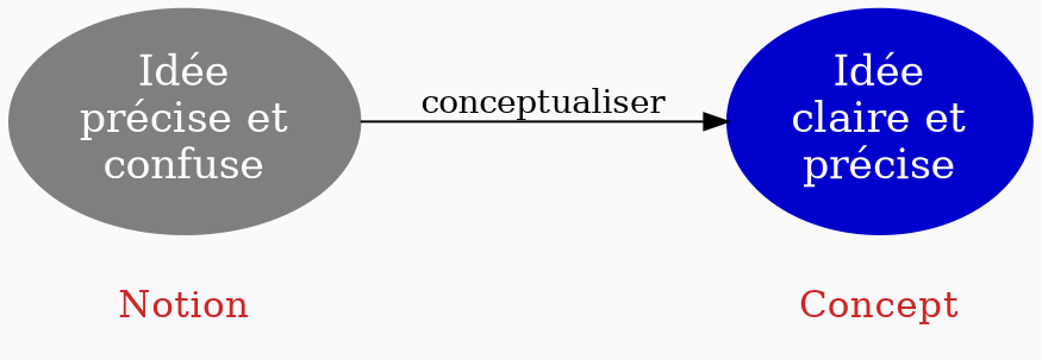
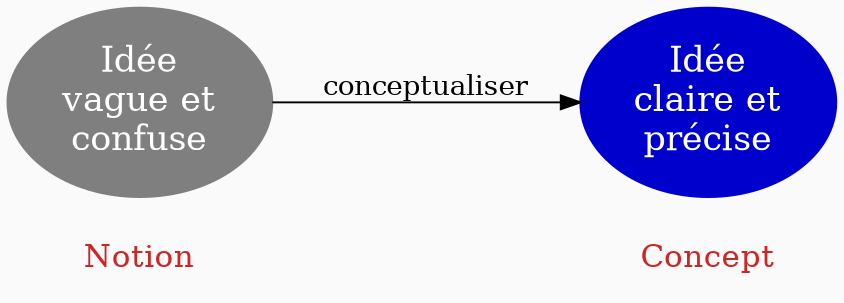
  digraph {
    bgcolor=grey98
    nodesep=0.1
    rankdir=LR
    ranksep=0.1
    splines=true
    style=filled
    node [color=grey50 fillcolor=grey98 fontcolor=white fontsize=18 style=filled]
    edge [minlen=1 style=invis]
-   n1 [fillcolor=grey50 label="Idée\nprécise et\nconfuse"]
+   n1 [fillcolor=grey50 label="Idée\nvague et\nconfuse"]
    n2 [fontcolor=firebrick3 fontsize=16 label=Notion shape=plaintext style="filled,rounded"]
    n3 [color=blue3 fillcolor=blue3 label="Idée\nclaire et\nprécise"]
    n4 [fontcolor=firebrick3 fontsize=16 label=Concept shape=plaintext style="filled,rounded"]
    subgraph sub_1 {
      rank=same
      n1
      n2
    }
    subgraph sub_2 {
      rank=same
      n3
      n4
    }
    n1 -> n2
    n1 -> n3 [headport=w label=conceptualiser minlen=3 style=""]
    n3 -> n4
  }
